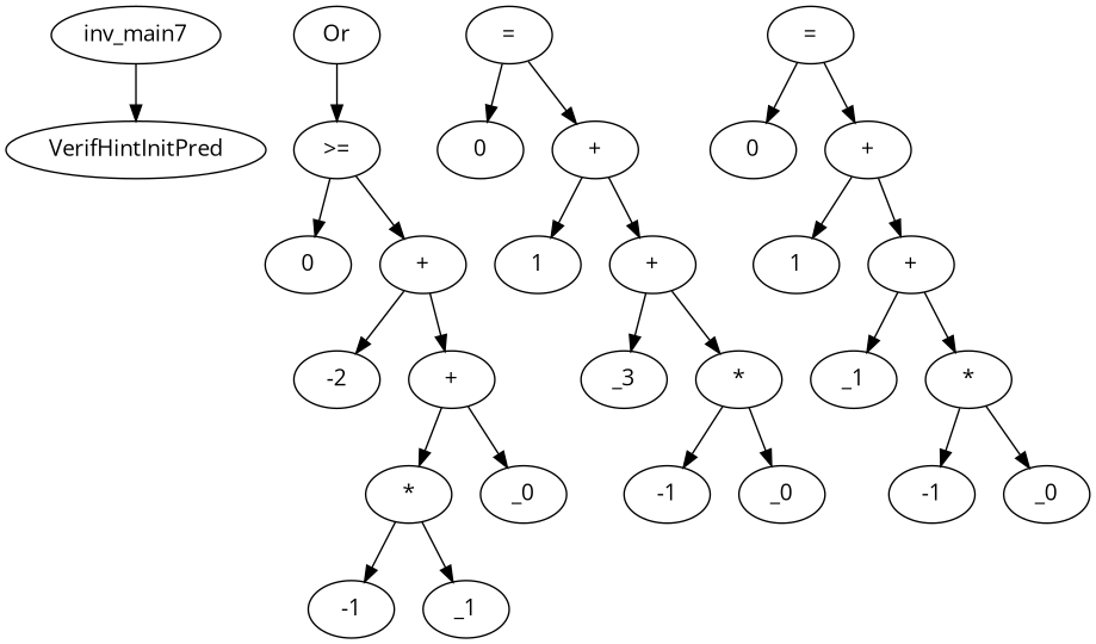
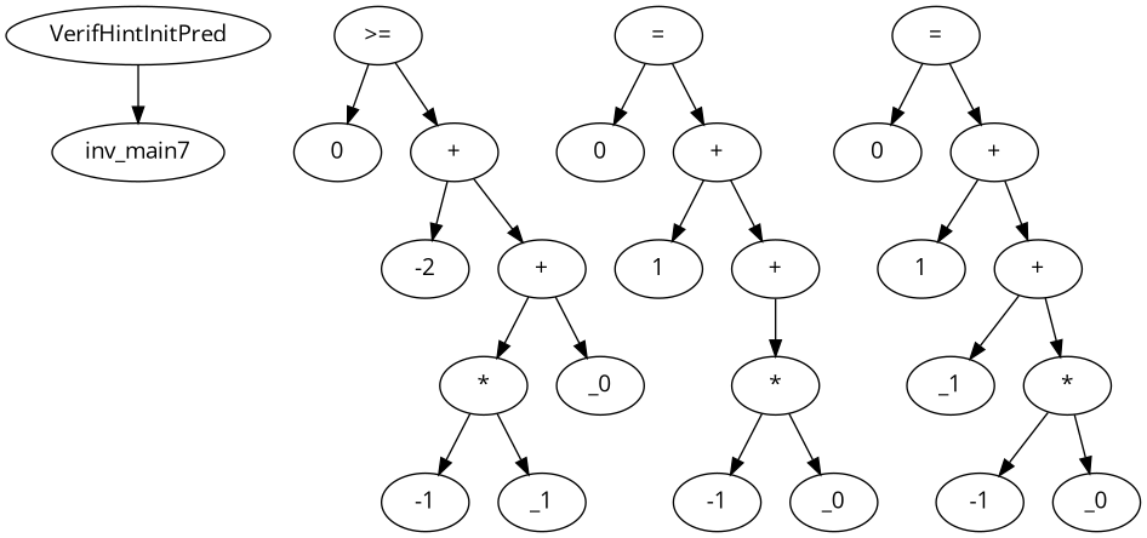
  digraph {
    fontname="Open Sans"
    node [fontname="Open Sans"]
    edge [fontname="Open Sans"]
    n1 [label=inv_main7]
    n2 [label=VerifHintInitPred]
-   n3 [label=Or]
    n4 [label=">="]
    n5 [label=0]
    n6 [label="+"]
    n7 [label=-2]
    n8 [label="+"]
    n9 [label="*"]
    n10 [label=_0]
    n11 [label=-1]
    n12 [label=_1]
    n13 [label="="]
    n14 [label=0]
    n15 [label="+"]
    n16 [label="="]
    n17 [label=0]
    n18 [label="+"]
    n19 [label=1]
    n20 [label="+"]
-   n21 [label=_3]
    n22 [label="*"]
    n23 [label=-1]
    n24 [label=_0]
    n25 [label=1]
    n26 [label="+"]
    n27 [label=_1]
    n28 [label="*"]
    n29 [label=-1]
    n30 [label=_0]
-   n1 -> n2
-   n3 -> n4
+   n2 -> n1
    n4 -> n5
    n4 -> n6
    n6 -> n7
    n6 -> n8
    n8 -> n9
    n8 -> n10
    n9 -> n11
    n9 -> n12
    n13 -> n14
    n13 -> n15
    n15 -> n19
    n15 -> n20
    n16 -> n17
    n16 -> n18
    n18 -> n25
    n18 -> n26
-   n20 -> n21
    n20 -> n22
    n22 -> n23
    n22 -> n24
    n26 -> n27
    n26 -> n28
    n28 -> n29
    n28 -> n30
  }
